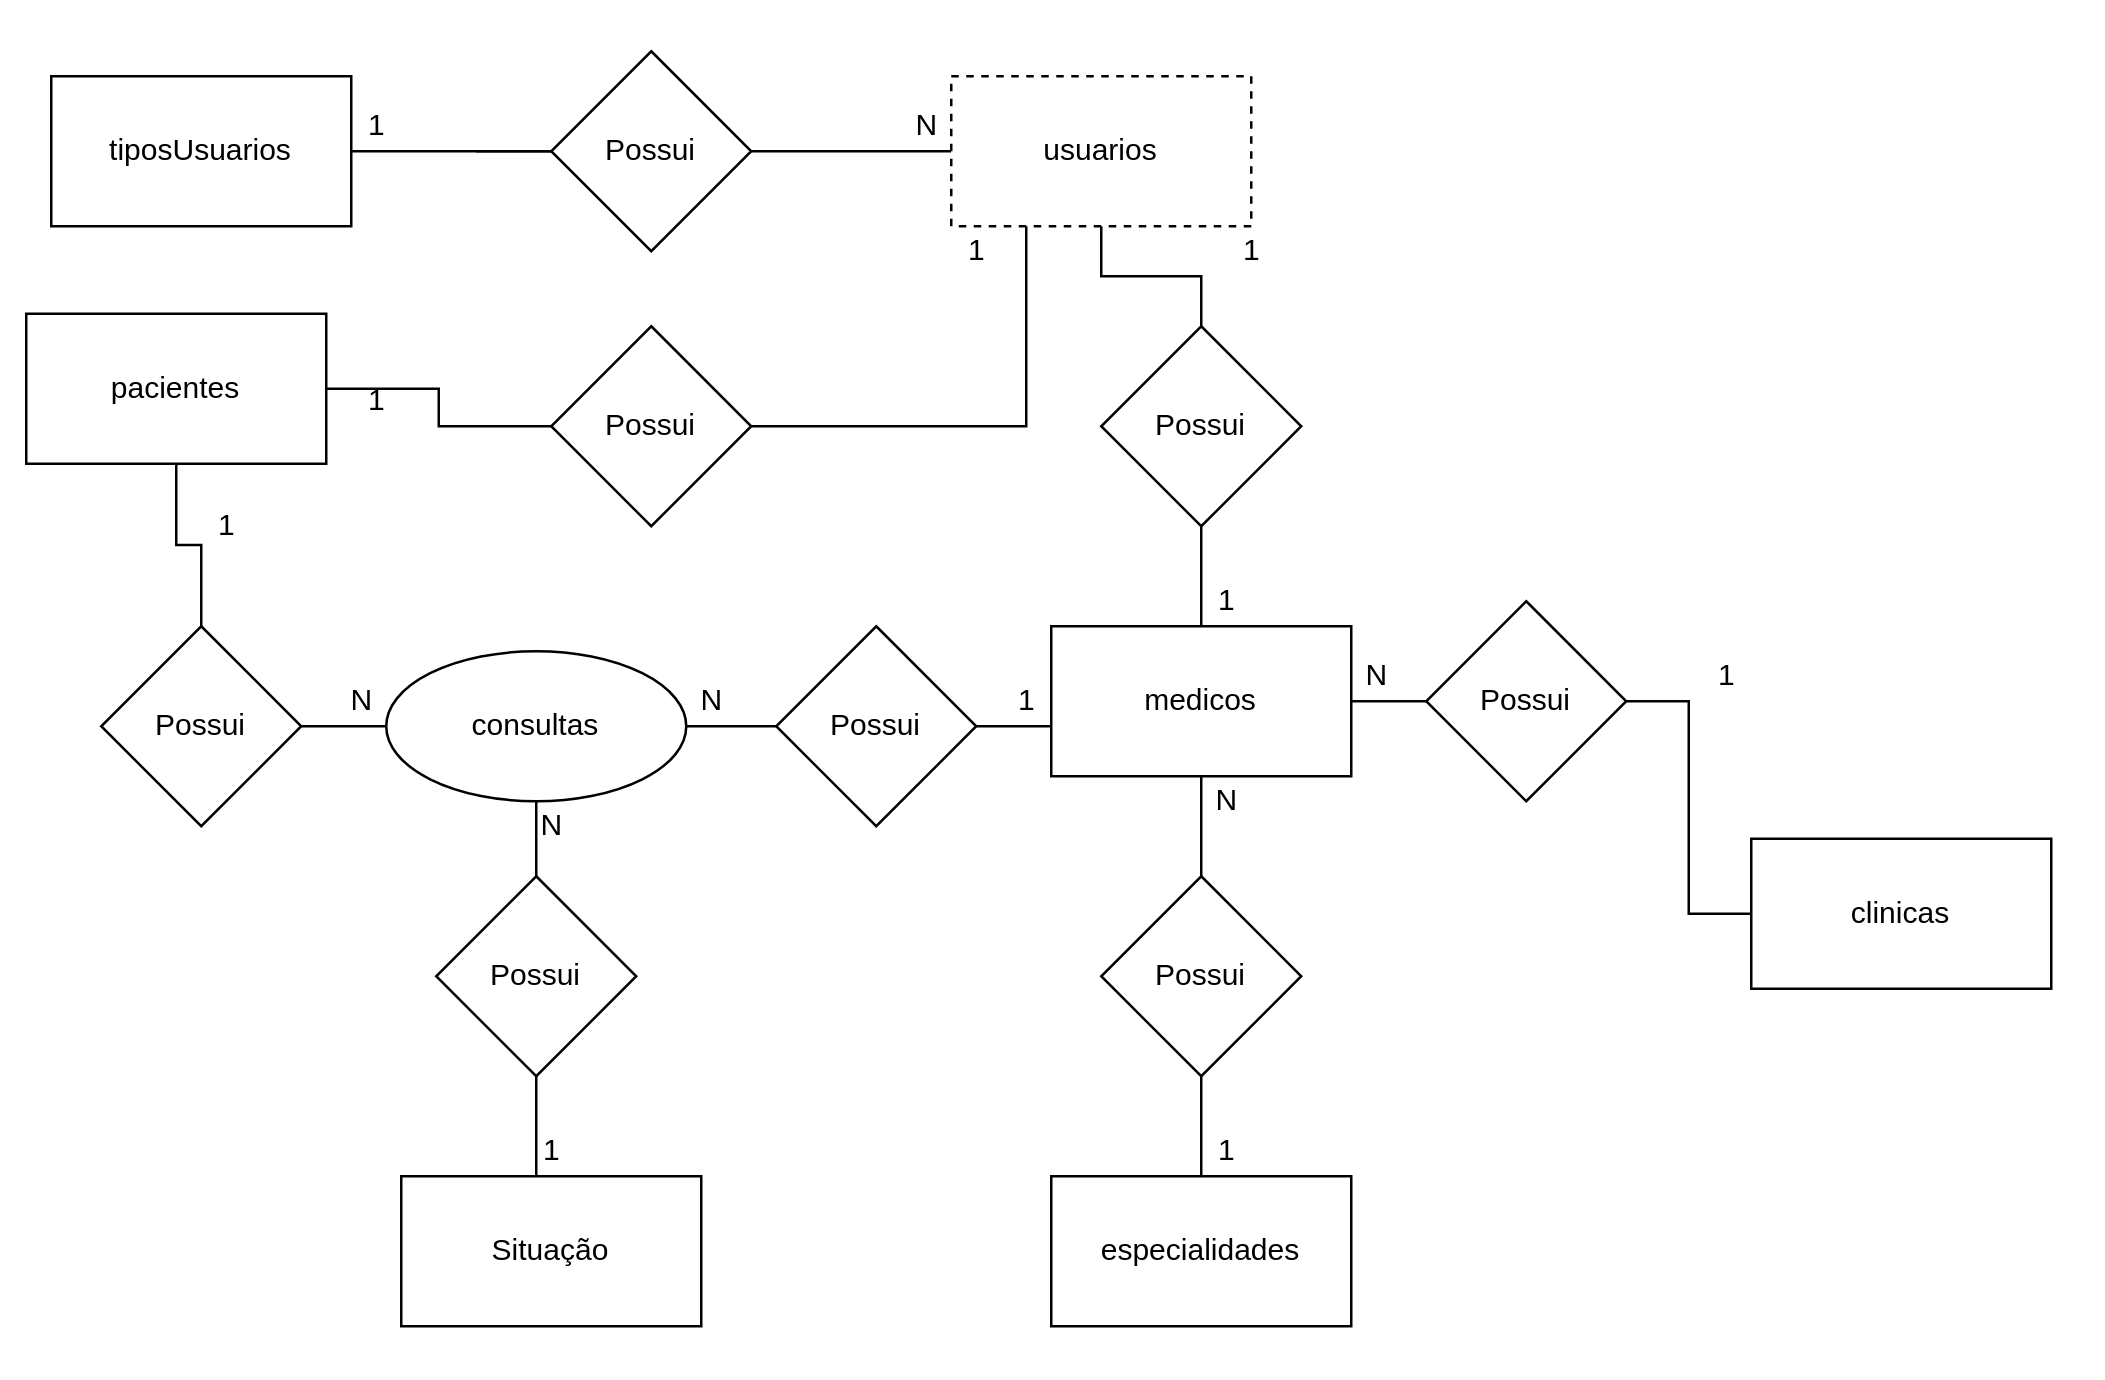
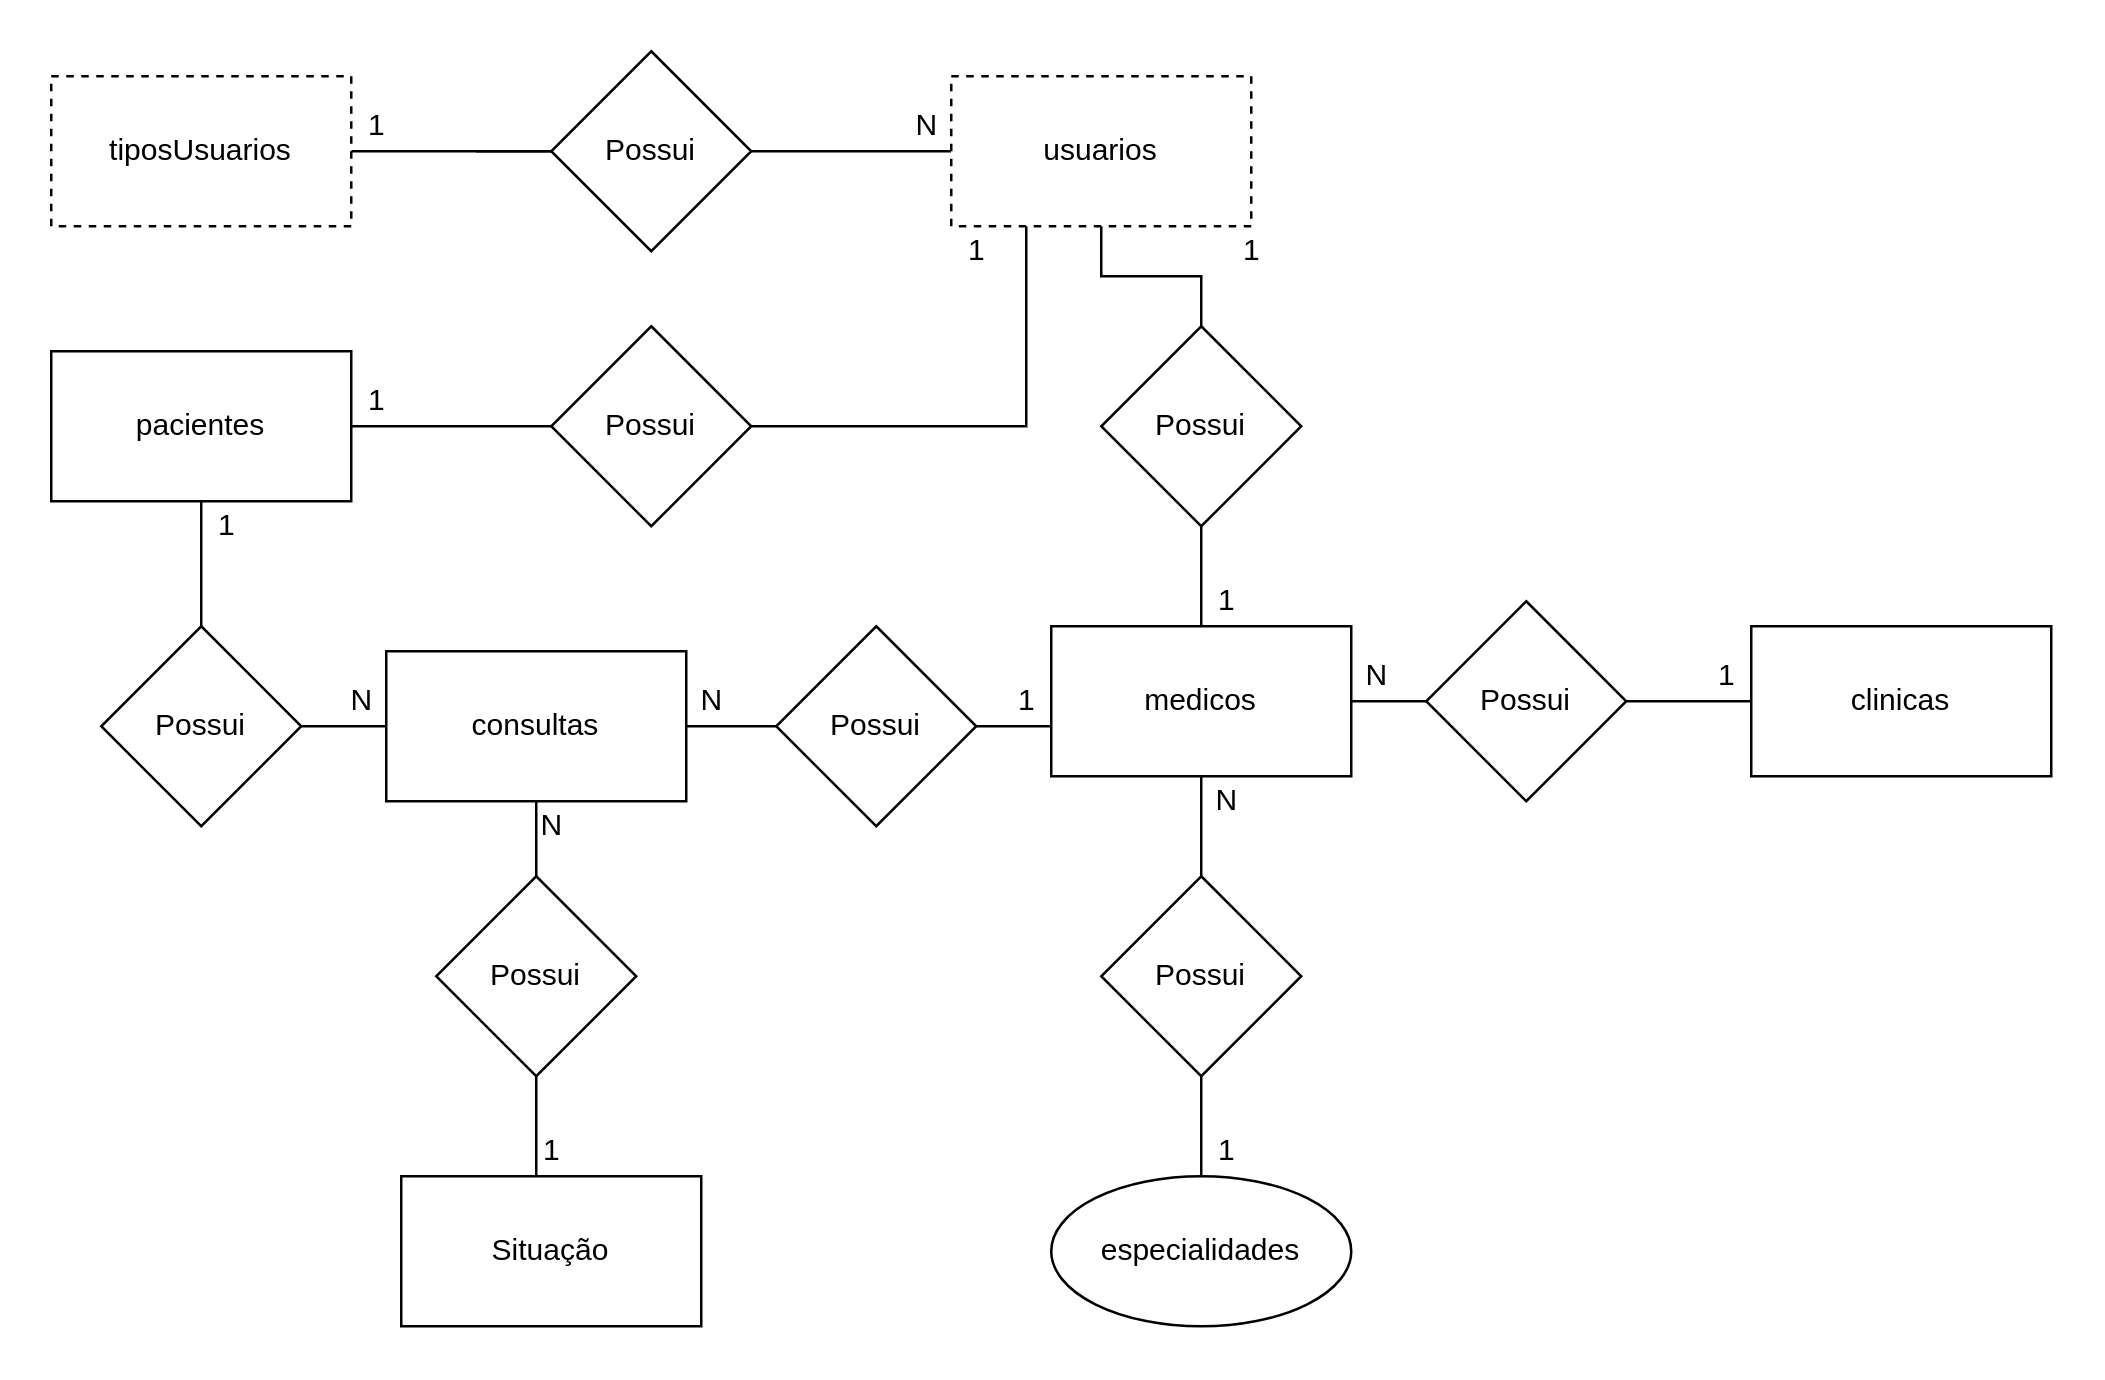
  <mxCell id="0" />
  <mxCell id="1" parent="0" />
  <mxCell id="2" value="" style="edgeStyle=orthogonalEdgeStyle;rounded=0;orthogonalLoop=1;jettySize=auto;html=1;endArrow=none;endFill=0;" parent="1" source="3" target="21" edge="1"><mxGeometry relative="1" as="geometry" /></mxCell>
- <mxCell id="3" value="tiposUsuarios" style="whiteSpace=wrap;html=1;fontStyle=0" parent="1" vertex="1"><mxGeometry x="20" y="30" width="120" height="60" as="geometry" /></mxCell>
+ <mxCell id="3" value="tiposUsuarios" style="whiteSpace=wrap;html=1;fontStyle=0;dashed=1;" parent="1" vertex="1"><mxGeometry x="20" y="30" width="120" height="60" as="geometry" /></mxCell>
  <mxCell id="4" style="edgeStyle=orthogonalEdgeStyle;rounded=0;orthogonalLoop=1;jettySize=auto;html=1;entryX=1;entryY=0.5;entryDx=0;entryDy=0;endArrow=none;endFill=0;" parent="1" source="5" target="21" edge="1"><mxGeometry relative="1" as="geometry" /></mxCell>
  <mxCell id="5" value="usuarios" style="whiteSpace=wrap;html=1;fontStyle=0;dashed=1;" parent="1" vertex="1"><mxGeometry x="380" y="30" width="120" height="60" as="geometry" /></mxCell>
  <mxCell id="6" style="edgeStyle=orthogonalEdgeStyle;rounded=0;orthogonalLoop=1;jettySize=auto;html=1;entryX=0.5;entryY=1;entryDx=0;entryDy=0;endArrow=none;endFill=0;" parent="1" source="7" target="23" edge="1"><mxGeometry relative="1" as="geometry" /></mxCell>
- <mxCell id="7" value="especialidades" style="whiteSpace=wrap;html=1;fontStyle=0" parent="1" vertex="1"><mxGeometry x="420" y="470" width="120" height="60" as="geometry" /></mxCell>
+ <mxCell id="7" value="especialidades" style="ellipse;whiteSpace=wrap;html=1;fontStyle=0;" parent="1" vertex="1"><mxGeometry x="420" y="470" width="120" height="60" as="geometry" /></mxCell>
  <mxCell id="8" style="edgeStyle=orthogonalEdgeStyle;rounded=0;orthogonalLoop=1;jettySize=auto;html=1;entryX=1;entryY=0.5;entryDx=0;entryDy=0;endArrow=none;endFill=0;" parent="1" source="11" target="25" edge="1"><mxGeometry relative="1" as="geometry" /></mxCell>
  <mxCell id="9" style="edgeStyle=orthogonalEdgeStyle;rounded=0;orthogonalLoop=1;jettySize=auto;html=1;endArrow=none;endFill=0;" parent="1" source="11" target="27" edge="1"><mxGeometry relative="1" as="geometry" /></mxCell>
  <mxCell id="10" style="edgeStyle=orthogonalEdgeStyle;rounded=0;orthogonalLoop=1;jettySize=auto;html=1;endArrow=none;endFill=0;" parent="1" source="11" edge="1"><mxGeometry relative="1" as="geometry"><mxPoint x="214" y="370" as="targetPoint" /></mxGeometry></mxCell>
- <mxCell id="11" value="consultas" style="ellipse;whiteSpace=wrap;html=1;fontStyle=0;" parent="1" vertex="1"><mxGeometry x="154" y="260" width="120" height="60" as="geometry" /></mxCell>
+ <mxCell id="11" value="consultas" style="whiteSpace=wrap;html=1;fontStyle=0" parent="1" vertex="1"><mxGeometry x="154" y="260" width="120" height="60" as="geometry" /></mxCell>
  <mxCell id="12" style="edgeStyle=orthogonalEdgeStyle;rounded=0;orthogonalLoop=1;jettySize=auto;html=1;entryX=0;entryY=0.5;entryDx=0;entryDy=0;endArrow=none;endFill=0;" parent="1" source="13" target="17" edge="1"><mxGeometry relative="1" as="geometry" /></mxCell>
- <mxCell id="13" value="pacientes" style="whiteSpace=wrap;html=1;fontStyle=0" parent="1" vertex="1"><mxGeometry x="10" y="125" width="120" height="60" as="geometry" /></mxCell>
+ <mxCell id="13" value="pacientes" style="whiteSpace=wrap;html=1;fontStyle=0" parent="1" vertex="1"><mxGeometry x="20" y="140" width="120" height="60" as="geometry" /></mxCell>
  <mxCell id="14" style="edgeStyle=orthogonalEdgeStyle;rounded=0;orthogonalLoop=1;jettySize=auto;html=1;entryX=0.5;entryY=1;entryDx=0;entryDy=0;endArrow=none;endFill=0;" parent="1" source="15" target="19" edge="1"><mxGeometry relative="1" as="geometry" /></mxCell>
  <mxCell id="15" value="medicos" style="whiteSpace=wrap;html=1;fontStyle=0" parent="1" vertex="1"><mxGeometry x="420" y="250" width="120" height="60" as="geometry" /></mxCell>
  <mxCell id="16" style="edgeStyle=orthogonalEdgeStyle;rounded=0;orthogonalLoop=1;jettySize=auto;html=1;entryX=0.25;entryY=1;entryDx=0;entryDy=0;endArrow=none;endFill=0;" parent="1" source="17" target="5" edge="1"><mxGeometry relative="1" as="geometry" /></mxCell>
  <mxCell id="17" value="Possui" style="rhombus;whiteSpace=wrap;html=1;" parent="1" vertex="1"><mxGeometry x="220" y="130" width="80" height="80" as="geometry" /></mxCell>
  <mxCell id="18" style="edgeStyle=orthogonalEdgeStyle;rounded=0;orthogonalLoop=1;jettySize=auto;html=1;endArrow=none;endFill=0;" parent="1" source="19" target="5" edge="1"><mxGeometry relative="1" as="geometry" /></mxCell>
  <mxCell id="19" value="Possui" style="rhombus;whiteSpace=wrap;html=1;" parent="1" vertex="1"><mxGeometry x="440" y="130" width="80" height="80" as="geometry" /></mxCell>
  <mxCell id="20" style="edgeStyle=orthogonalEdgeStyle;rounded=0;orthogonalLoop=1;jettySize=auto;html=1;endArrow=none;endFill=0;" parent="1" source="21" edge="1"><mxGeometry relative="1" as="geometry"><mxPoint x="190" y="60" as="targetPoint" /></mxGeometry></mxCell>
  <mxCell id="21" value="Possui" style="rhombus;whiteSpace=wrap;html=1;" parent="1" vertex="1"><mxGeometry x="220" y="20" width="80" height="80" as="geometry" /></mxCell>
  <mxCell id="22" style="edgeStyle=orthogonalEdgeStyle;rounded=0;orthogonalLoop=1;jettySize=auto;html=1;entryX=0.5;entryY=1;entryDx=0;entryDy=0;endArrow=none;endFill=0;" parent="1" source="23" target="15" edge="1"><mxGeometry relative="1" as="geometry" /></mxCell>
  <mxCell id="23" value="Possui" style="rhombus;whiteSpace=wrap;html=1;" parent="1" vertex="1"><mxGeometry x="440" y="350" width="80" height="80" as="geometry" /></mxCell>
  <mxCell id="24" style="edgeStyle=orthogonalEdgeStyle;rounded=0;orthogonalLoop=1;jettySize=auto;html=1;entryX=0.5;entryY=1;entryDx=0;entryDy=0;endArrow=none;endFill=0;" parent="1" source="25" target="13" edge="1"><mxGeometry relative="1" as="geometry" /></mxCell>
  <mxCell id="25" value="Possui" style="rhombus;whiteSpace=wrap;html=1;" parent="1" vertex="1"><mxGeometry x="40" y="250" width="80" height="80" as="geometry" /></mxCell>
  <mxCell id="26" style="edgeStyle=orthogonalEdgeStyle;rounded=0;orthogonalLoop=1;jettySize=auto;html=1;endArrow=none;endFill=0;" parent="1" source="27" edge="1"><mxGeometry relative="1" as="geometry"><mxPoint x="420" y="290" as="targetPoint" /></mxGeometry></mxCell>
  <mxCell id="27" value="Possui" style="rhombus;whiteSpace=wrap;html=1;" parent="1" vertex="1"><mxGeometry x="310" y="250" width="80" height="80" as="geometry" /></mxCell>
  <mxCell id="28" value="1" style="text;html=1;align=center;verticalAlign=middle;resizable=0;points=[];autosize=1;" parent="1" vertex="1"><mxGeometry x="140" y="40" width="20" height="20" as="geometry" /></mxCell>
  <mxCell id="29" value="N" style="text;html=1;align=center;verticalAlign=middle;resizable=0;points=[];autosize=1;" parent="1" vertex="1"><mxGeometry x="360" y="40" width="20" height="20" as="geometry" /></mxCell>
  <mxCell id="30" value="N" style="text;html=1;align=center;verticalAlign=middle;resizable=0;points=[];autosize=1;" parent="1" vertex="1"><mxGeometry x="480" y="310" width="20" height="20" as="geometry" /></mxCell>
  <mxCell id="31" value="1" style="text;html=1;align=center;verticalAlign=middle;resizable=0;points=[];autosize=1;" parent="1" vertex="1"><mxGeometry x="480" y="450" width="20" height="20" as="geometry" /></mxCell>
  <mxCell id="32" value="1" style="text;html=1;align=center;verticalAlign=middle;resizable=0;points=[];autosize=1;" parent="1" vertex="1"><mxGeometry x="490" y="90" width="20" height="20" as="geometry" /></mxCell>
  <mxCell id="33" value="1" style="text;html=1;align=center;verticalAlign=middle;resizable=0;points=[];autosize=1;" parent="1" vertex="1"><mxGeometry x="480" y="230" width="20" height="20" as="geometry" /></mxCell>
  <mxCell id="34" value="1" style="text;html=1;align=center;verticalAlign=middle;resizable=0;points=[];autosize=1;" parent="1" vertex="1"><mxGeometry x="380" y="90" width="20" height="20" as="geometry" /></mxCell>
  <mxCell id="35" value="1" style="text;html=1;align=center;verticalAlign=middle;resizable=0;points=[];autosize=1;" parent="1" vertex="1"><mxGeometry x="140" y="150" width="20" height="20" as="geometry" /></mxCell>
  <mxCell id="36" value="1" style="text;html=1;align=center;verticalAlign=middle;resizable=0;points=[];autosize=1;" parent="1" vertex="1"><mxGeometry x="80" y="200" width="20" height="20" as="geometry" /></mxCell>
  <mxCell id="37" value="N" style="text;html=1;align=center;verticalAlign=middle;resizable=0;points=[];autosize=1;" parent="1" vertex="1"><mxGeometry x="134" y="270" width="20" height="20" as="geometry" /></mxCell>
  <mxCell id="38" value="1" style="text;html=1;align=center;verticalAlign=middle;resizable=0;points=[];autosize=1;" parent="1" vertex="1"><mxGeometry x="400" y="270" width="20" height="20" as="geometry" /></mxCell>
  <mxCell id="39" value="N" style="text;html=1;align=center;verticalAlign=middle;resizable=0;points=[];autosize=1;" parent="1" vertex="1"><mxGeometry x="274" y="270" width="20" height="20" as="geometry" /></mxCell>
  <mxCell id="40" style="edgeStyle=orthogonalEdgeStyle;rounded=0;orthogonalLoop=1;jettySize=auto;html=1;entryX=0.45;entryY=0;entryDx=0;entryDy=0;entryPerimeter=0;endArrow=none;endFill=0;" parent="1" source="41" target="42" edge="1"><mxGeometry relative="1" as="geometry" /></mxCell>
  <mxCell id="41" value="Possui" style="rhombus;whiteSpace=wrap;html=1;" parent="1" vertex="1"><mxGeometry x="174" y="350" width="80" height="80" as="geometry" /></mxCell>
  <mxCell id="42" value="Situação" style="whiteSpace=wrap;html=1;" parent="1" vertex="1"><mxGeometry x="160" y="470" width="120" height="60" as="geometry" /></mxCell>
- <mxCell id="43" value="clinicas" style="whiteSpace=wrap;html=1;" parent="1" vertex="1"><mxGeometry x="700" y="335" width="120" height="60" as="geometry" /></mxCell>
+ <mxCell id="43" value="clinicas" style="whiteSpace=wrap;html=1;" parent="1" vertex="1"><mxGeometry x="700" y="250" width="120" height="60" as="geometry" /></mxCell>
  <mxCell id="44" style="edgeStyle=orthogonalEdgeStyle;rounded=0;orthogonalLoop=1;jettySize=auto;html=1;entryX=1;entryY=0.5;entryDx=0;entryDy=0;endArrow=none;endFill=0;" parent="1" source="46" target="15" edge="1"><mxGeometry relative="1" as="geometry" /></mxCell>
  <mxCell id="45" style="edgeStyle=orthogonalEdgeStyle;rounded=0;orthogonalLoop=1;jettySize=auto;html=1;exitX=1;exitY=0.5;exitDx=0;exitDy=0;entryX=0;entryY=0.5;entryDx=0;entryDy=0;endArrow=none;endFill=0;" parent="1" source="46" target="43" edge="1"><mxGeometry relative="1" as="geometry" /></mxCell>
  <mxCell id="46" value="Possui" style="rhombus;whiteSpace=wrap;html=1;" parent="1" vertex="1"><mxGeometry x="570" y="240" width="80" height="80" as="geometry" /></mxCell>
  <mxCell id="47" value="N" style="text;html=1;align=center;verticalAlign=middle;resizable=0;points=[];autosize=1;" parent="1" vertex="1"><mxGeometry x="210" y="320" width="20" height="20" as="geometry" /></mxCell>
  <mxCell id="48" value="1" style="text;html=1;align=center;verticalAlign=middle;resizable=0;points=[];autosize=1;" parent="1" vertex="1"><mxGeometry x="210" y="450" width="20" height="20" as="geometry" /></mxCell>
  <mxCell id="49" value="1" style="text;html=1;align=center;verticalAlign=middle;resizable=0;points=[];autosize=1;" parent="1" vertex="1"><mxGeometry x="680" y="260" width="20" height="20" as="geometry" /></mxCell>
  <mxCell id="50" value="N" style="text;html=1;align=center;verticalAlign=middle;resizable=0;points=[];autosize=1;" parent="1" vertex="1"><mxGeometry x="540" y="260" width="20" height="20" as="geometry" /></mxCell>
